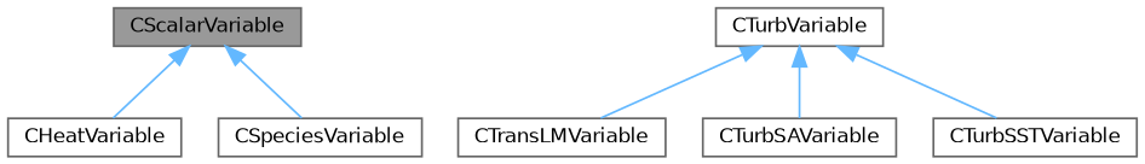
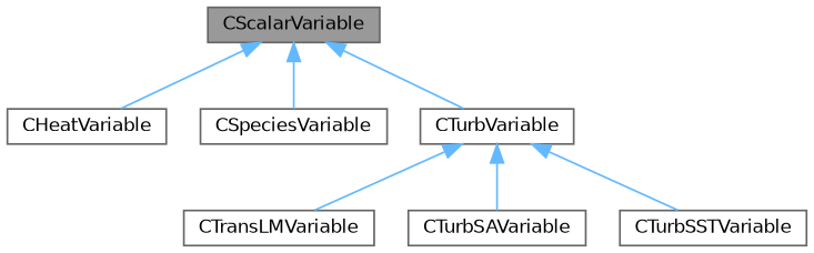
  digraph {
    node [color=gray40 fillcolor=white fontname=Helvetica fontsize=10 shape=box style=filled]
    edge [color=steelblue1 dir=back fontname=Helvetica fontsize=10 labelfontname=Helvetica labelfontsize=10 style=solid]
    n1 [fillcolor=grey60 fontcolor=black height=0.2 label=CScalarVariable width=0.4]
    n2 [height=0.2 label=CHeatVariable width=0.4]
    n3 [height=0.2 label=CSpeciesVariable width=0.4]
    n4 [height=0.2 label=CTurbVariable width=0.4]
    n5 [height=0.2 label=CTransLMVariable width=0.4]
    n6 [height=0.2 label=CTurbSAVariable width=0.4]
    n7 [height=0.2 label=CTurbSSTVariable width=0.4]
    n1 -> n2
    n1 -> n3
+   n1 -> n4
    n4 -> n5
    n4 -> n6
    n4 -> n7
  }
